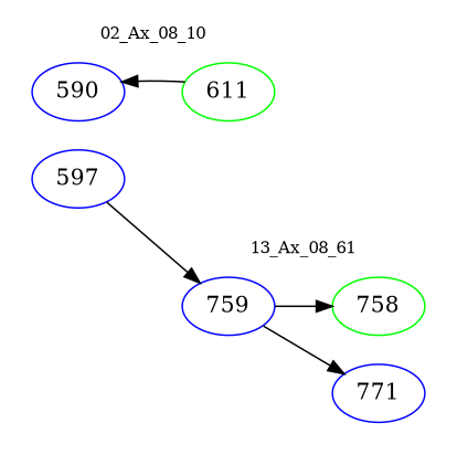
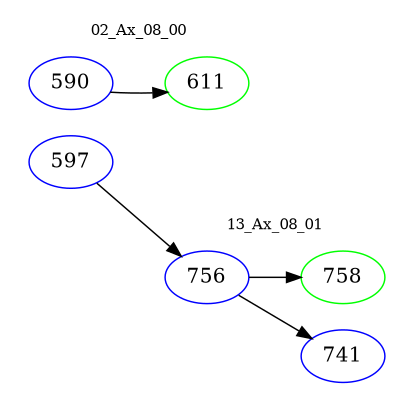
  digraph {
    rankdir=LR
    node [color=blue]
    edge [color=black]
-   n1 [label=759]
-   n2 [label=771]
+   n1 [label=756]
+   n2 [label=741]
    n3 [color=green label=758]
    n4 [label=597]
    n5 [label=590]
    n6 [color=green label=611]
    subgraph cluster_1 {
      color=white
      fontsize=10
-     label="13_Ax_08_61"
+     label="13_Ax_08_01"
      n1
      n2
      n3
    }
    subgraph cluster_2 {
      color=white
      fontsize=10
-     label="02_Ax_08_10"
+     label="02_Ax_08_00"
      n4
      n5
      n6
    }
    n1 -> n2
    n1 -> n3
    n4 -> n1
-   n6 -> n5
+   n5 -> n6
  }
